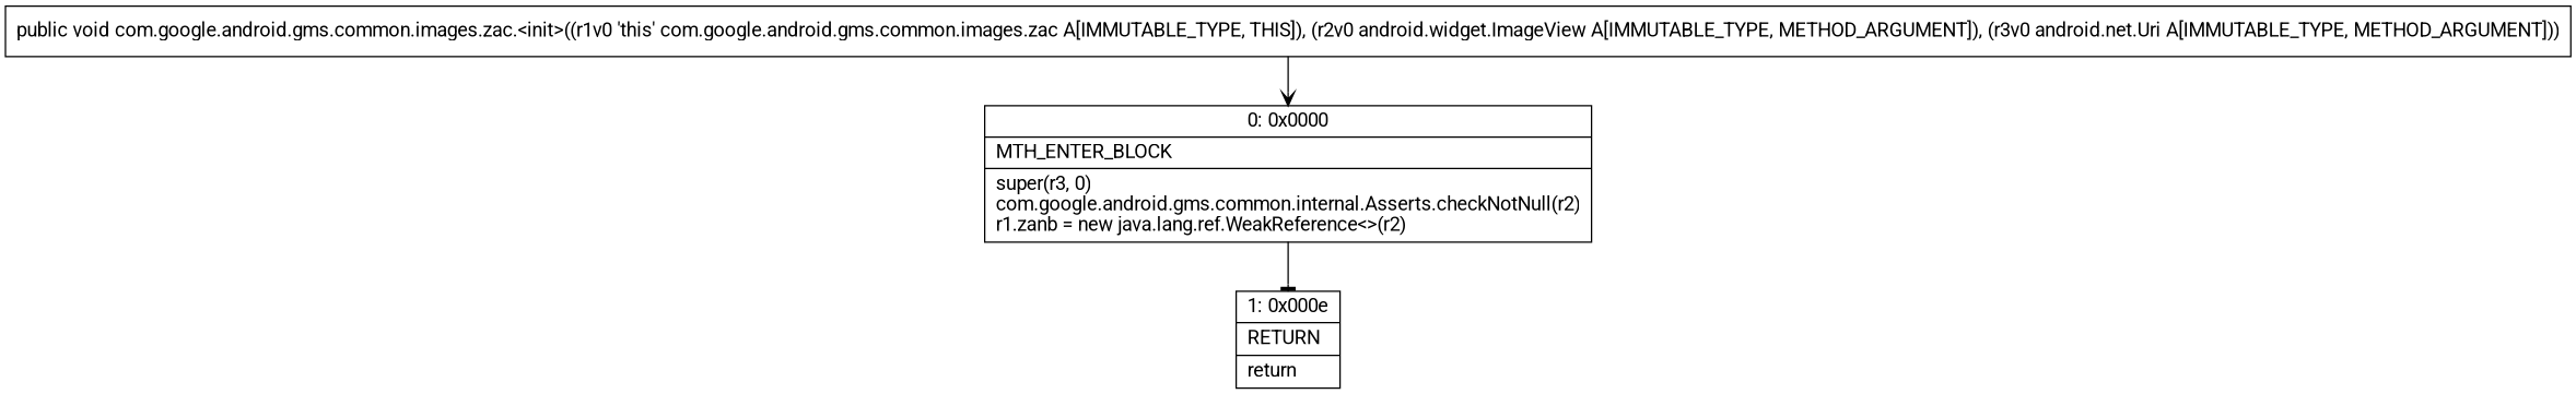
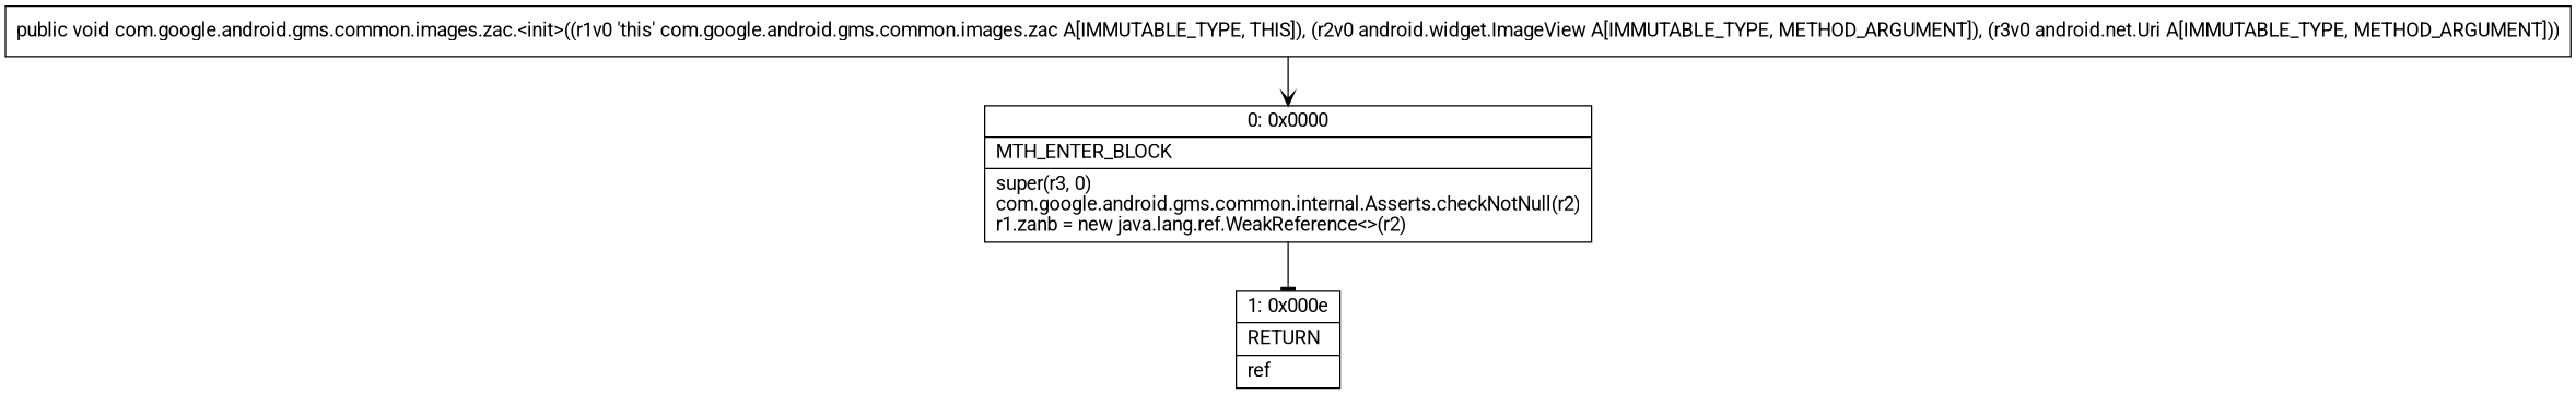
  digraph {
    fontname=Roboto
    node [shape=record fontname=Roboto]
    edge [fontname=Roboto]
    n1 [label="{0\:\ 0x0000|MTH_ENTER_BLOCK\l|super(r3, 0)\lcom.google.android.gms.common.internal.Asserts.checkNotNull(r2)\lr1.zanb = new java.lang.ref.WeakReference\<\>(r2)\l}"]
-   n2 [label="{1\:\ 0x000e|RETURN\l|return\l}"]
+   n2 [label="{1\:\ 0x000e|RETURN\l|ref\l}"]
    n3 [label="{public void com.google.android.gms.common.images.zac.\<init\>((r1v0 'this' com.google.android.gms.common.images.zac A[IMMUTABLE_TYPE, THIS]), (r2v0 android.widget.ImageView A[IMMUTABLE_TYPE, METHOD_ARGUMENT]), (r3v0 android.net.Uri A[IMMUTABLE_TYPE, METHOD_ARGUMENT])) }"]
    n1 -> n2 [arrowhead=tee]
    n3 -> n1 [arrowhead=vee]
  }
